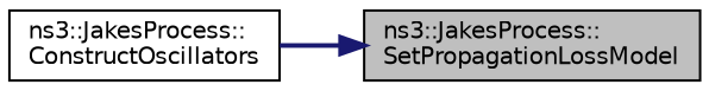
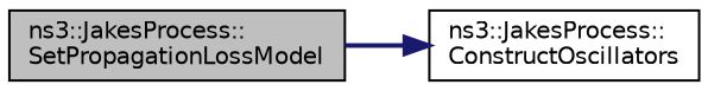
  digraph {
    rankdir=LR
    node [color=black fontname=Helvetica fontsize=10 shape=record style=filled]
    n1 [fillcolor=grey75 fontcolor=black height=0.2 label="ns3::JakesProcess::\lSetPropagationLossModel" width=0.4]
    n2 [fillcolor=white height=0.2 label="ns3::JakesProcess::\lConstructOscillators" width=0.4]
-   n2 -> n1 [color=midnightblue fontname=Helvetica fontsize=10 labelfontname=Helvetica labelfontsize=10 style=bold]
+   n1 -> n2 [color=midnightblue fontname=Helvetica fontsize=10 labelfontname=Helvetica labelfontsize=10 style=bold]
  }
